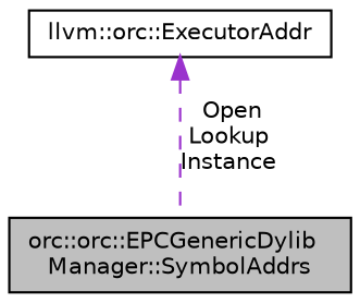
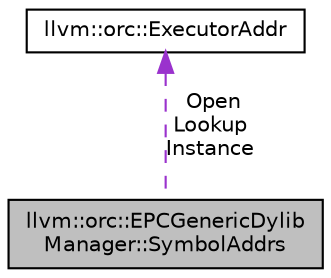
  digraph {
    node [color=black fontname=Helvetica fontsize=10 shape=record]
-   n1 [fillcolor=grey75 fontcolor=black height=0.2 label="orc::orc::EPCGenericDylib\lManager::SymbolAddrs" style=filled width=0.4]
+   n1 [fillcolor=grey75 fontcolor=black height=0.2 label="llvm::orc::EPCGenericDylib\lManager::SymbolAddrs" style=filled width=0.4]
    n2 [height=0.2 label="llvm::orc::ExecutorAddr" width=0.4]
    n2 -> n1 [color=darkorchid3 dir=back fontname=Helvetica fontsize=10 label=" Open\nLookup\nInstance" labelfontname=Helvetica labelfontsize=10 style=dashed]
  }
